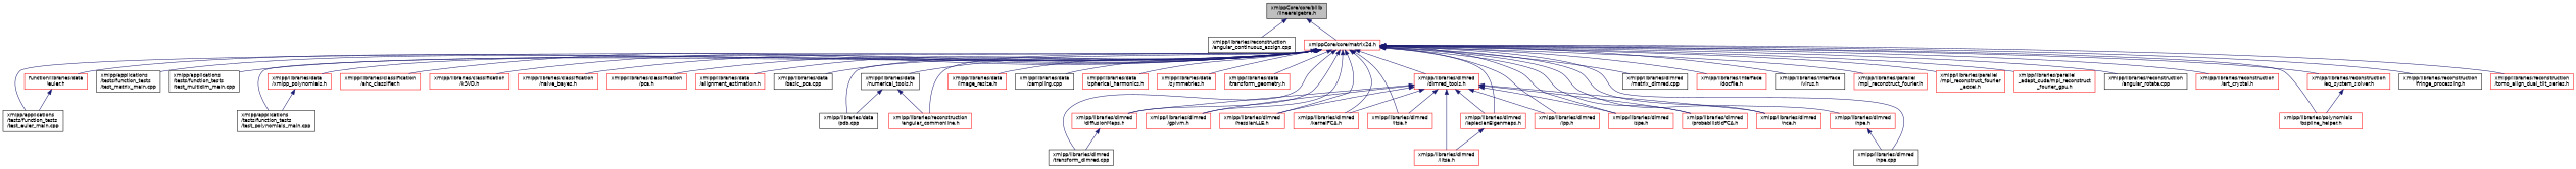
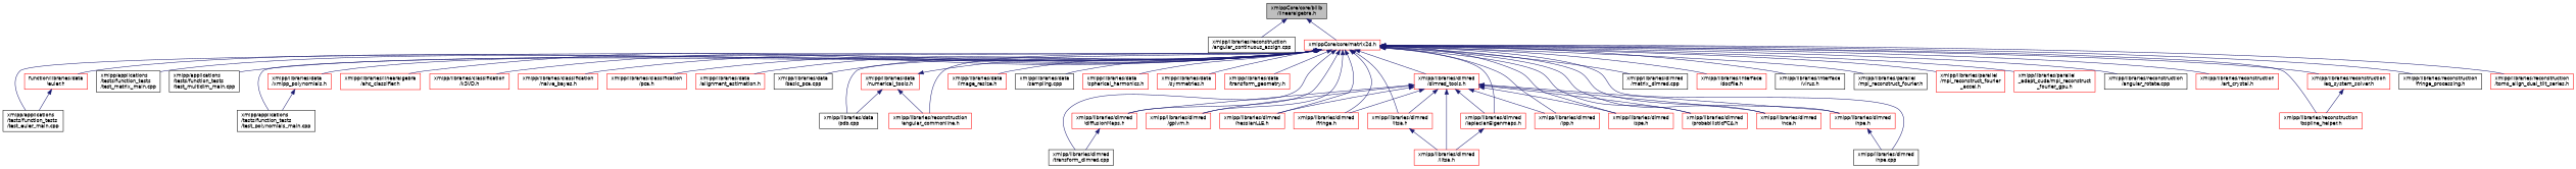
  digraph {
    node [color=red fillcolor=white fontname=Helvetica fontsize=10 shape=record style=filled]
    edge [color=midnightblue dir=back fontname=Helvetica fontsize=10 labelfontname=Helvetica labelfontsize=10 style=solid]
    n1 [color=black fillcolor=grey75 fontcolor=black height=0.2 label="xmippCore/core/bilib\l/linearalgebra.h" width=0.4]
    n2 [color=black height=0.2 label="xmipp/libraries/reconstruction\l/angular_continuous_assign.cpp" width=0.4]
    n3 [height=0.2 label="xmippCore/core/matrix2d.h" width=0.4]
    n4 [color=black height=0.2 label="xmipp/applications\l/tests/function_tests\l/test_euler_main.cpp" width=0.4]
    n5 [color=black height=0.2 label="xmipp/applications\l/tests/function_tests\l/test_matrix_main.cpp" width=0.4]
    n6 [color=black height=0.2 label="xmipp/applications\l/tests/function_tests\l/test_multidim_main.cpp" width=0.4]
    n7 [color=black height=0.2 label="xmipp/applications\l/tests/function_tests\l/test_polynomials_main.cpp" width=0.4]
-   n8 [height=0.2 label="xmipp/libraries/classification\l/ahc_classifier.h" width=0.4]
+   n8 [height=0.2 label="xmipp/libraries/linearalgebra\l/ahc_classifier.h" width=0.4]
    n9 [height=0.2 label="xmipp/libraries/classification\l/kSVD.h" width=0.4]
    n10 [height=0.2 label="xmipp/libraries/classification\l/naive_bayes.h" width=0.4]
    n11 [height=0.2 label="xmipp/libraries/classification\l/pca.h" width=0.4]
    n12 [height=0.2 label="xmipp/libraries/data\l/alignment_estimation.h" width=0.4]
    n13 [color=black height=0.2 label="xmipp/libraries/data\l/basic_pca.cpp" width=0.4]
-   n14 [color=black height=0.2 label="xmipp/libraries/data\l/numerical_tools.h" width=0.4]
+   n14 [height=0.2 label="xmipp/libraries/data\l/numerical_tools.h" width=0.4]
    n15 [color=black height=0.2 label="xmipp/libraries/data\l/pdb.cpp" width=0.4]
    n16 [height=0.2 label="xmipp/libraries/reconstruction\l/angular_commonline.h" width=0.4]
    n17 [height=0.2 label="function/libraries/data\l/euler.h" width=0.4]
    n18 [height=0.2 label="xmipp/libraries/data\l/image_resize.h" width=0.4]
    n19 [color=black height=0.2 label="xmipp/libraries/data\l/sampling.cpp" width=0.4]
    n20 [height=0.2 label="xmipp/libraries/data\l/spherical_harmonics.h" width=0.4]
    n21 [height=0.2 label="xmipp/libraries/data\l/symmetries.h" width=0.4]
    n22 [height=0.2 label="xmipp/libraries/data\l/transform_geometry.h" width=0.4]
    n23 [height=0.2 label="xmipp/libraries/data\l/xmipp_polynomials.h" width=0.4]
    n24 [height=0.2 label="xmipp/libraries/dimred\l/diffusionMaps.h" width=0.4]
    n25 [color=black height=0.2 label="xmipp/libraries/dimred\l/transform_dimred.cpp" width=0.4]
    n26 [height=0.2 label="xmipp/libraries/dimred\l/dimred_tools.h" width=0.4]
    n27 [height=0.2 label="xmipp/libraries/dimred\l/gplvm.h" width=0.4]
    n28 [height=0.2 label="xmipp/libraries/dimred\l/hessianLLE.h" width=0.4]
-   n29 [height=0.2 label="xmipp/libraries/dimred\l/kernelPCA.h" width=0.4]
+   n29 [height=0.2 label="xmipp/libraries/dimred\l/fringe.h" width=0.4]
    n30 [height=0.2 label="xmipp/libraries/dimred\l/laplacianEigenmaps.h" width=0.4]
    n31 [height=0.2 label="xmipp/libraries/dimred\l/ltsa.h" width=0.4]
    n32 [height=0.2 label="xmipp/libraries/dimred\l/lpp.h" width=0.4]
    n33 [height=0.2 label="xmipp/libraries/dimred\l/npe.h" width=0.4]
    n34 [color=black height=0.2 label="xmipp/libraries/dimred\l/npe.cpp" width=0.4]
    n35 [height=0.2 label="xmipp/libraries/dimred\l/spe.h" width=0.4]
    n36 [height=0.2 label="xmipp/libraries/dimred\l/probabilisticPCA.h" width=0.4]
    n37 [height=0.2 label="xmipp/libraries/dimred\l/nca.h" width=0.4]
    n38 [color=black height=0.2 label="xmipp/libraries/dimred\l/matrix_dimred.cpp" width=0.4]
    n39 [height=0.2 label="xmipp/libraries/interface\l/docfile.h" width=0.4]
    n40 [color=black height=0.2 label="xmipp/libraries/interface\l/virus.h" width=0.4]
-   n41 [height=0.2 label="xmipp/libraries/parallel\l/mpi_reconstruct_fourier.h" width=0.4]
+   n41 [color=black height=0.2 label="xmipp/libraries/parallel\l/mpi_reconstruct_fourier.h" width=0.4]
    n42 [height=0.2 label="xmipp/libraries/parallel\l/mpi_reconstruct_fourier\l_accel.h" width=0.4]
    n43 [height=0.2 label="xmipp/libraries/parallel\l_adapt_cuda/mpi_reconstruct\l_fourier_gpu.h" width=0.4]
    n44 [color=black height=0.2 label="xmipp/libraries/reconstruction\l/angular_rotate.cpp" width=0.4]
    n45 [height=0.2 label="xmipp/libraries/reconstruction\l/art_crystal.h" width=0.4]
    n46 [height=0.2 label="xmipp/libraries/reconstruction\l/eq_system_solver.h" width=0.4]
-   n47 [height=0.2 label="xmipp/libraries/polynomials\l/bspline_helper.h" width=0.4]
+   n47 [height=0.2 label="xmipp/libraries/reconstruction\l/bspline_helper.h" width=0.4]
    n48 [color=black height=0.2 label="xmipp/libraries/reconstruction\l/fringe_processing.h" width=0.4]
    n49 [height=0.2 label="xmipp/libraries/reconstruction\l/tomo_align_dual_tilt_series.h" width=0.4]
    n50 [height=0.2 label="xmipp/libraries/dimred\l/lltsa.h" width=0.4]
    n1 -> n2
    n1 -> n3
    n3 -> n4
    n3 -> n5
    n3 -> n6
    n3 -> n7
    n3 -> n8
    n3 -> n9
    n3 -> n10
    n3 -> n11
    n3 -> n12
    n3 -> n13
-   n3 -> n14
+   n14 -> n3
    n3 -> n15
    n3 -> n16
    n3 -> n17
    n3 -> n18
    n3 -> n19
    n3 -> n20
    n3 -> n21
    n3 -> n22
    n3 -> n23
    n3 -> n24
    n3 -> n25
    n3 -> n26
    n3 -> n27
    n3 -> n28
    n3 -> n29
    n3 -> n30
    n3 -> n31
    n3 -> n32
    n3 -> n33
    n3 -> n34
    n3 -> n35
    n3 -> n36
    n3 -> n37
    n3 -> n38
    n3 -> n39
    n3 -> n40
    n3 -> n41
    n3 -> n42
    n3 -> n43
    n3 -> n44
    n3 -> n45
    n3 -> n46
    n3 -> n47
    n3 -> n48
    n3 -> n49
    n14 -> n15
    n14 -> n16
    n17 -> n4
    n23 -> n7
    n24 -> n25
    n26 -> n24
    n26 -> n27
    n26 -> n28
    n26 -> n29
    n26 -> n30
    n26 -> n31
    n26 -> n32
+   n26 -> n33
    n26 -> n35
    n26 -> n36
    n26 -> n37
    n26 -> n50
    n30 -> n50
+   n31 -> n50
    n33 -> n34
    n46 -> n47
  }
